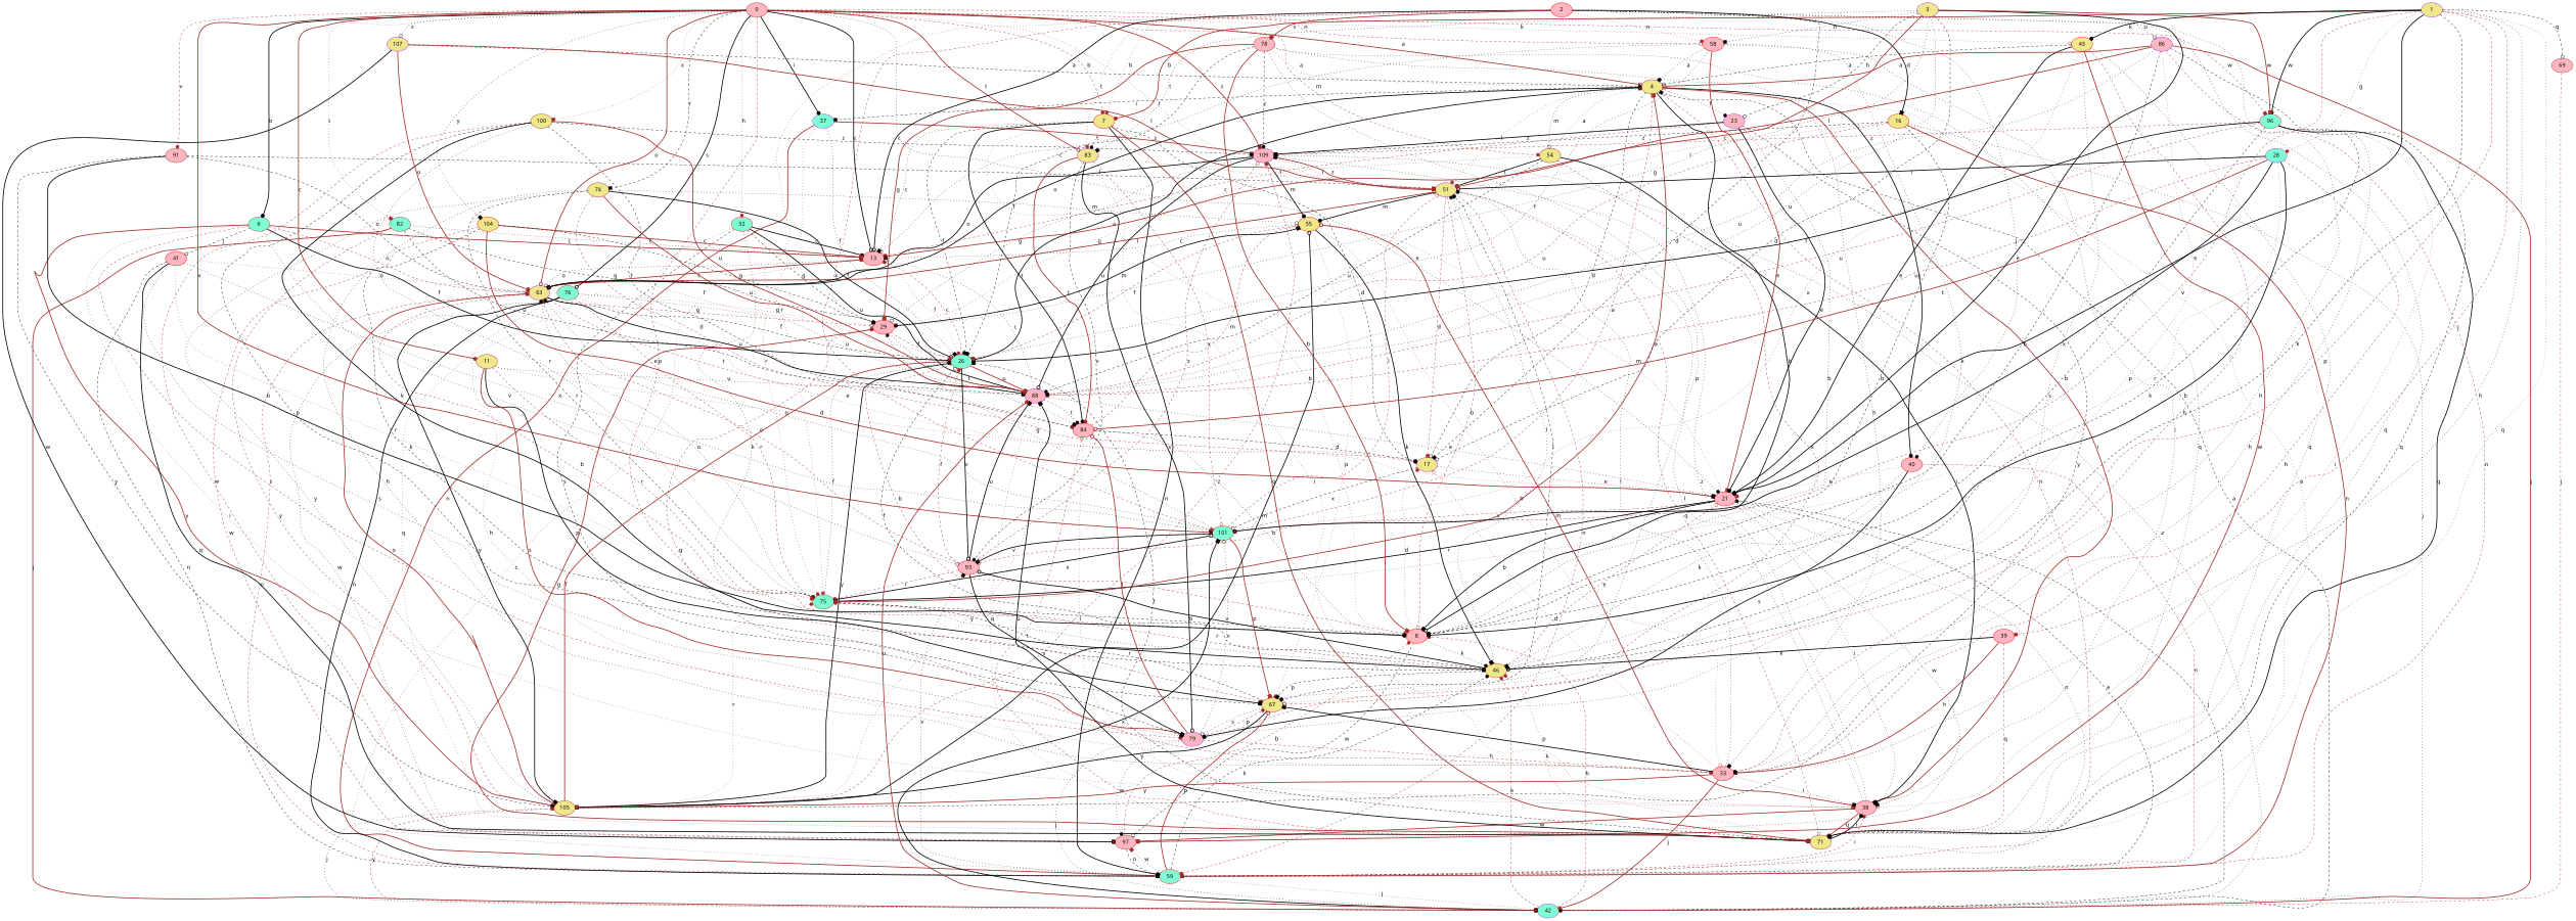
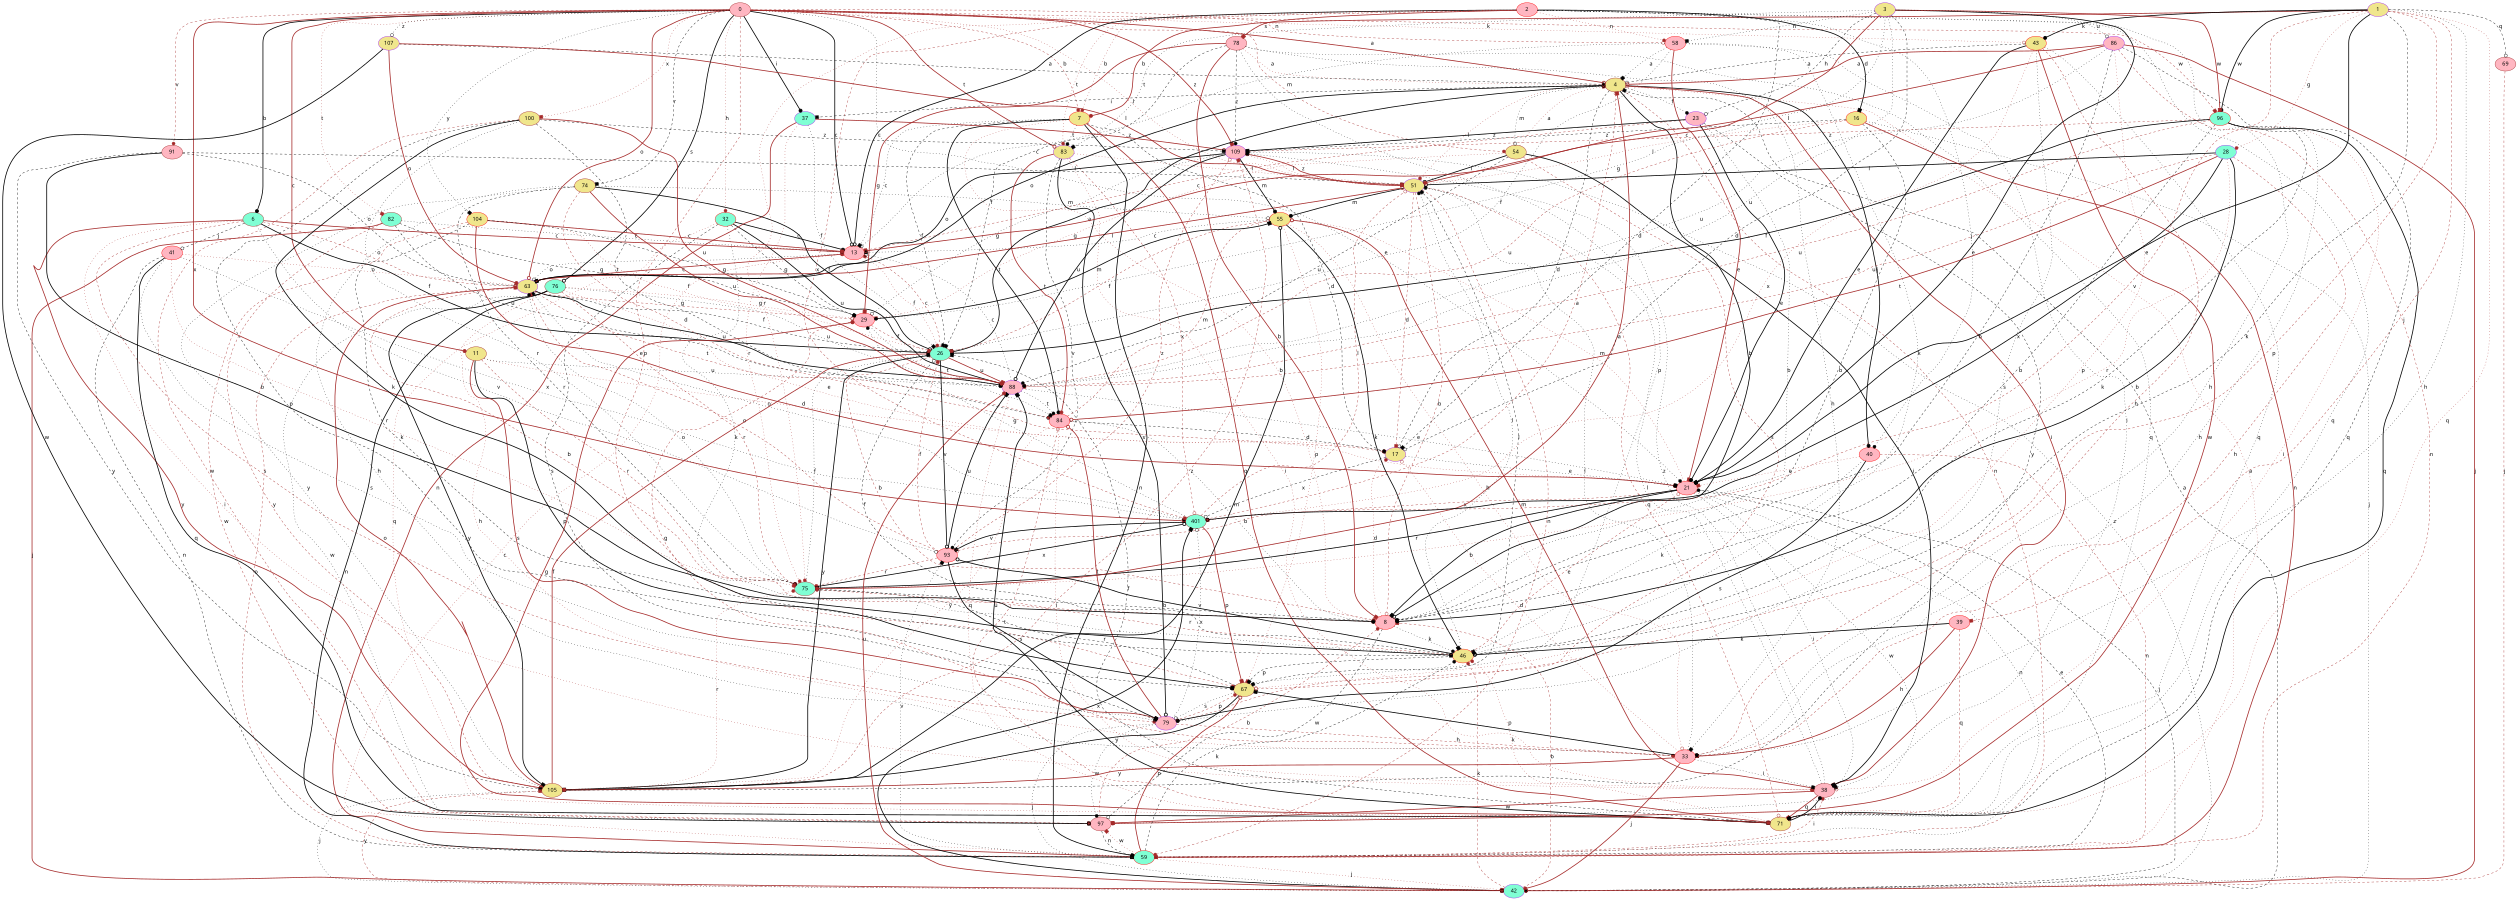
  strict digraph {
    fontname="Noto Sans"
    node [color=red fillcolor=lightpink fontname="Noto Sans" style=filled]
    edge [arrowhead=odot color=black fontname="Noto Sans" style=dotted]
    0 [color=brown]
    4 [color=brown fillcolor=khaki]
    6 [color=brown fillcolor=aquamarine]
    7 [fillcolor=khaki]
    11 [color=brown fillcolor=khaki]
    13
    21
    32 [fillcolor=aquamarine]
    37 [color=purple fillcolor=aquamarine]
    43 [fillcolor=khaki]
    51 [color=purple fillcolor=khaki]
    54 [color=brown fillcolor=khaki]
    58
    63 [color=purple fillcolor=khaki]
    67 [color=brown fillcolor=khaki]
    74 [color=brown fillcolor=khaki]
    76 [color=brown fillcolor=aquamarine]
    82 [color=brown fillcolor=aquamarine]
    83 [color=purple fillcolor=khaki]
    91 [color=brown]
    96 [fillcolor=aquamarine]
    100 [color=brown fillcolor=khaki]
-   101 [color=brown fillcolor=aquamarine]
+   101 [color=brown fillcolor=aquamarine label=401]
    104 [fillcolor=khaki]
    107 [color=purple fillcolor=khaki]
    109 [color=purple]
    17 [color=purple fillcolor=khaki]
    40
    23 [color=purple]
    8
    38 [color=brown]
    59 [fillcolor=aquamarine]
    93
    26 [color=brown fillcolor=aquamarine]
    41
    79 [color=purple]
    105 [color=brown fillcolor=khaki]
    71 [color=brown fillcolor=khaki]
    84
    75 [color=brown fillcolor=aquamarine]
    88 [color=purple]
    97 [color=brown]
    42 [color=purple fillcolor=aquamarine]
    55 [fillcolor=khaki]
    46 [fillcolor=khaki]
    29
    33
    1 [color=purple fillcolor=khaki]
    28 [color=purple fillcolor=aquamarine]
    39
    69 [color=brown]
    2
    16 [fillcolor=khaki]
    78 [color=brown]
    3 [color=purple fillcolor=khaki]
    86 [color=purple]
    0 -> 4 [color=brown label=a style=bold]
    0 -> 6 [arrowhead=dot label=b style=bold]
    0 -> 7 [arrowhead=dot color=brown label=b style=dashed]
    0 -> 11 [arrowhead=dot color=brown label=c style=bold]
    0 -> 13 [label=c style=bold]
    0 -> 21 [arrowhead=dot label=e]
    0 -> 32 [arrowhead=dot color=brown label=h]
    0 -> 37 [arrowhead=dot label=i style=bold]
    0 -> 43 [color=brown label=k]
    0 -> 51 [arrowhead=box color=brown label=l]
    0 -> 54 [arrowhead=dot color=brown label=m style=dashed]
    0 -> 58 [color=brown label=n style=dashed]
    0 -> 63 [color=brown label=o style=bold]
    0 -> 67 [arrowhead=box color=brown label=p style=dashed]
    0 -> 74 [arrowhead=box label=r style=dashed]
    0 -> 76 [label=s style=bold]
    0 -> 82 [arrowhead=box color=brown label=t]
    0 -> 83 [color=brown label=t style=bold]
    0 -> 91 [arrowhead=dot color=brown label=v style=dashed]
    0 -> 96 [arrowhead=box color=brown label=w style=dashed]
    0 -> 100 [arrowhead=box color=brown label=x]
    0 -> 101 [arrowhead=box color=brown label=x style=bold]
    0 -> 104 [arrowhead=box label=y]
    0 -> 107 [label=z]
    0 -> 109 [arrowhead=box color=brown label=z style=bold]
    4 -> 37 [arrowhead=box label=i style=dashed]
    4 -> 51 [arrowhead=dot color=brown label=l]
    4 -> 54 [label=m]
    4 -> 63 [arrowhead=box label=o style=bold]
    4 -> 17 [label=d style=dashed]
    4 -> 40 [arrowhead=dot label=j style=bold]
    4 -> 23 [arrowhead=dot label=f]
    4 -> 8 [label=b style=bold]
    4 -> 38 [arrowhead=box color=brown label=i style=bold]
    4 -> 59 [color=brown label=n style=dashed]
    6 -> 13 [arrowhead=box color=brown label=c style=bold]
    6 -> 63 [color=brown label=o style=dashed]
    6 -> 38 [color=brown label=i]
    6 -> 93 [label=v]
    6 -> 26 [arrowhead=dot label=f style=bold]
    6 -> 41 [label=j style=dashed]
    6 -> 79 [arrowhead=dot color=brown label=s style=dashed]
    6 -> 105 [color=brown label=y style=bold]
    7 -> 13 [arrowhead=box label=c]
    7 -> 83 [arrowhead=dot label=t]
    7 -> 17 [arrowhead=box label=d style=dashed]
    7 -> 8 [color=brown label=b]
    7 -> 59 [arrowhead=dot label=n style=bold]
    7 -> 26 [arrowhead=box label=f style=dashed]
    7 -> 71 [color=brown label=q style=bold]
    7 -> 84 [arrowhead=dot label=t style=bold]
    11 -> 67 [arrowhead=box label=p style=bold]
    11 -> 17 [arrowhead=dot color=brown label=d]
    11 -> 79 [arrowhead=dot color=brown label=s style=bold]
    11 -> 75 [arrowhead=dot color=brown label=r style=dashed]
    11 -> 88 [label=u]
    13 -> 63 [label=o]
    13 -> 26 [arrowhead=dot color=brown label=f]
    21 -> 101 [arrowhead=dot color=brown label=x style=dashed]
    21 -> 8 [arrowhead=box label=b style=bold]
    21 -> 38 [arrowhead=box label=i]
    21 -> 59 [label=n]
    21 -> 75 [arrowhead=box label=r style=bold]
    21 -> 97 [arrowhead=dot label=w]
    21 -> 42 [arrowhead=dot label=j style=dashed]
    21 -> 55 [color=brown label=m]
    32 -> 13 [arrowhead=dot label=c style=bold]
    32 -> 79 [arrowhead=box label=s style=dashed]
    32 -> 71 [arrowhead=dot color=brown label=q]
    32 -> 88 [label=u style=bold]
    32 -> 46 [label=k]
    32 -> 29 [label=g style=dashed]
    37 -> 109 [color=brown label=z style=bold]
    37 -> 59 [arrowhead=box color=brown label=n style=bold]
    37 -> 26 [arrowhead=box label=f]
    37 -> 75 [arrowhead=dot color=brown label=r]
    43 -> 4 [label=a style=dashed]
    43 -> 21 [arrowhead=box label=e style=bold]
    43 -> 101 [arrowhead=box color=brown label=x]
    43 -> 79 [arrowhead=dot label=s]
    43 -> 71 [arrowhead=dot label=q]
    43 -> 97 [color=brown label=w style=bold]
    43 -> 33 [color=brown label=h style=dashed]
    51 -> 109 [color=brown label=z style=bold]
    51 -> 17 [arrowhead=box color=brown label=d style=dashed]
    51 -> 8 [color=brown label=b style=dashed]
    51 -> 59 [arrowhead=dot color=brown label=n style=dashed]
    51 -> 71 [color=brown label=q style=dashed]
    51 -> 55 [arrowhead=dot label=m style=bold]
    54 -> 4 [arrowhead=box color=brown label=a]
    54 -> 51 [label=l style=bold]
    54 -> 38 [arrowhead=box label=i style=bold]
    54 -> 79 [arrowhead=dot color=brown label=s style=dashed]
    54 -> 88 [arrowhead=dot label=u style=dashed]
    54 -> 29 [arrowhead=box color=brown label=g]
    58 -> 4 [arrowhead=box label=a]
    58 -> 13 [label=c]
    58 -> 21 [arrowhead=box color=brown label=e style=bold]
    58 -> 38 [arrowhead=box label=i]
    58 -> 26 [arrowhead=box label=f]
    58 -> 46 [arrowhead=dot label=k]
    63 -> 13 [arrowhead=dot color=brown label=c style=bold]
    63 -> 51 [color=brown label=l style=bold]
    63 -> 8 [arrowhead=box color=brown label=b style=dashed]
    63 -> 26 [arrowhead=dot label=f style=dashed]
    63 -> 84 [arrowhead=dot color=brown label=t style=dashed]
    63 -> 88 [arrowhead=dot label=u style=bold]
    63 -> 29 [color=brown label=g style=dashed]
    67 -> 51 [arrowhead=box label=l style=dashed]
    67 -> 79 [label=s]
    67 -> 105 [label=y style=bold]
    67 -> 75 [label=r style=dashed]
    74 -> 17 [color=brown label=d style=dashed]
    74 -> 26 [label=f style=bold]
    74 -> 105 [label=y]
    74 -> 75 [arrowhead=dot label=r style=dashed]
    74 -> 88 [arrowhead=dot color=brown label=u style=bold]
    74 -> 55 [label=m]
    74 -> 33 [label=h]
    76 -> 21 [arrowhead=dot color=brown label=e]
    76 -> 59 [arrowhead=box label=n style=bold]
    76 -> 105 [arrowhead=box label=y style=bold]
    76 -> 75 [arrowhead=box color=brown label=r style=dashed]
    76 -> 88 [arrowhead=box label=u]
    76 -> 97 [arrowhead=box label=w]
    76 -> 29 [color=brown label=g]
    76 -> 33 [arrowhead=dot color=brown label=h]
    82 -> 13 [arrowhead=dot label=c]
    82 -> 105 [arrowhead=box color=brown label=y style=dashed]
    82 -> 88 [arrowhead=dot label=u style=dashed]
    82 -> 42 [arrowhead=box color=brown label=j style=bold]
    82 -> 29 [arrowhead=dot label=g style=dashed]
    83 -> 51 [arrowhead=box color=brown label=l]
    83 -> 101 [color=brown label=x style=dashed]
    83 -> 38 [arrowhead=dot color=brown label=i]
    83 -> 93 [arrowhead=dot label=v style=dashed]
    83 -> 79 [label=s style=bold]
    83 -> 84 [arrowhead=dot color=brown label=t style=bold]
    91 -> 51 [arrowhead=box label=l style=dashed]
    91 -> 63 [label=o style=dashed]
    91 -> 8 [arrowhead=dot label=b style=bold]
    91 -> 105 [arrowhead=box label=y style=dashed]
    96 -> 109 [color=brown label=z style=dashed]
    96 -> 8 [arrowhead=dot label=b style=dashed]
    96 -> 38 [color=brown label=i]
    96 -> 26 [arrowhead=dot label=f style=bold]
    96 -> 71 [arrowhead=dot label=q style=bold]
    96 -> 88 [color=brown label=u style=dashed]
    96 -> 46 [label=k style=dashed]
    96 -> 33 [arrowhead=box label=h]
    100 -> 67 [arrowhead=dot label=p style=dashed]
    100 -> 109 [arrowhead=box label=z style=dashed]
    100 -> 84 [label=t style=dashed]
    100 -> 75 [label=r]
    100 -> 88 [arrowhead=dot color=brown label=u style=bold]
    100 -> 97 [arrowhead=dot color=brown label=w style=dashed]
    100 -> 46 [label=k style=bold]
    101 -> 4 [color=brown label=a style=dashed]
    101 -> 51 [color=brown label=l style=dashed]
    101 -> 63 [arrowhead=box label=o]
    101 -> 67 [arrowhead=box color=brown label=p style=bold]
    101 -> 93 [arrowhead=box label=v style=bold]
    101 -> 29 [arrowhead=dot label=g]
    104 -> 13 [arrowhead=box color=brown label=c style=bold]
    104 -> 21 [arrowhead=box color=brown label=e style=bold]
    104 -> 26 [color=brown label=f]
    104 -> 97 [arrowhead=box color=brown label=w style=dashed]
    104 -> 46 [arrowhead=box label=k style=dashed]
    104 -> 29 [arrowhead=box label=g style=dashed]
    107 -> 4 [arrowhead=dot label=a style=dashed]
    107 -> 51 [arrowhead=box color=brown label=l style=bold]
    107 -> 63 [arrowhead=dot color=brown label=o style=bold]
    107 -> 97 [label=w style=bold]
    109 -> 51 [color=brown label=l]
    109 -> 63 [label=o style=bold]
    109 -> 88 [label=u style=bold]
    109 -> 55 [arrowhead=dot label=m style=bold]
    109 -> 29 [label=g]
    17 -> 21 [arrowhead=dot label=e]
    17 -> 101 [label=x style=dashed]
    40 -> 21 [arrowhead=box color=brown label=e]
    40 -> 59 [arrowhead=box color=brown label=n style=dashed]
    40 -> 79 [arrowhead=dot label=s style=bold]
    40 -> 46 [arrowhead=box label=k]
    23 -> 13 [arrowhead=box color=brown label=c style=dashed]
    23 -> 21 [arrowhead=dot label=e style=bold]
    23 -> 109 [arrowhead=box label=z style=bold]
    23 -> 8 [arrowhead=box label=b]
    23 -> 105 [label=y style=dashed]
    8 -> 17 [arrowhead=dot color=brown label=d]
    8 -> 97 [label=w style=dashed]
    8 -> 46 [arrowhead=dot label=k]
    38 -> 51 [label=l]
    38 -> 109 [arrowhead=box label=z]
    38 -> 71 [arrowhead=box color=brown label=q style=bold]
    38 -> 97 [arrowhead=box color=brown label=w style=bold]
    38 -> 55 [color=brown label=m style=bold]
    59 -> 4 [color=brown label=a]
    59 -> 13 [color=brown label=c]
    59 -> 21 [arrowhead=dot label=e style=dashed]
    59 -> 63 [color=brown label=o style=dashed]
    59 -> 67 [color=brown label=p style=bold]
    59 -> 38 [arrowhead=dot color=brown label=i style=dashed]
    59 -> 93 [arrowhead=box label=v]
    59 -> 97 [arrowhead=box color=brown label=w]
    59 -> 42 [arrowhead=box color=brown label=j]
    59 -> 46 [arrowhead=dot label=k style=dashed]
    93 -> 63 [arrowhead=box color=brown label=o style=dashed]
    93 -> 109 [color=brown label=z style=dashed]
    93 -> 26 [arrowhead=box color=brown label=f style=dashed]
    93 -> 79 [arrowhead=box label=s style=bold]
    93 -> 75 [arrowhead=dot color=brown label=r style=dashed]
    93 -> 88 [arrowhead=box label=u style=bold]
    26 -> 4 [label=a style=bold]
    26 -> 13 [arrowhead=dot color=brown label=c style=dashed]
    26 -> 8 [arrowhead=dot color=brown label=b style=dashed]
    26 -> 93 [label=v style=bold]
    26 -> 105 [arrowhead=box label=y style=bold]
    26 -> 88 [arrowhead=box color=brown label=u style=bold]
    41 -> 63 [color=brown label=o]
    41 -> 101 [arrowhead=dot label=x]
    41 -> 59 [label=n style=dashed]
    41 -> 79 [label=s]
    41 -> 71 [arrowhead=box label=q style=bold]
    41 -> 75 [arrowhead=box color=brown label=r]
    79 -> 67 [arrowhead=dot color=brown label=p style=dashed]
    79 -> 101 [label=x]
    79 -> 84 [color=brown label=t style=bold]
    79 -> 97 [arrowhead=dot label=w]
    79 -> 42 [label=j]
    79 -> 33 [color=brown label=h style=dashed]
    105 -> 63 [arrowhead=box color=brown label=o style=bold]
    105 -> 109 [arrowhead=box color=brown label=z style=dashed]
    105 -> 26 [color=brown label=f style=bold]
    105 -> 75 [arrowhead=dot color=brown label=r]
    105 -> 42 [label=j]
    105 -> 55 [label=m style=bold]
    71 -> 38 [arrowhead=dot label=i style=bold]
    71 -> 26 [arrowhead=box label=f style=dashed]
    71 -> 84 [color=brown label=t style=dashed]
    71 -> 88 [arrowhead=box label=u style=bold]
    71 -> 46 [arrowhead=dot color=brown label=k]
    71 -> 29 [arrowhead=dot color=brown label=g style=bold]
    84 -> 17 [arrowhead=dot label=d style=dashed]
    84 -> 8 [arrowhead=dot label=b]
    84 -> 38 [arrowhead=box color=brown label=i]
    84 -> 105 [arrowhead=dot color=brown label=y]
    84 -> 55 [color=brown label=m style=dashed]
    75 -> 4 [arrowhead=box color=brown label=a style=bold]
    75 -> 63 [arrowhead=dot label=o]
    75 -> 101 [label=x style=bold]
    75 -> 8 [label=b style=dashed]
    75 -> 26 [arrowhead=box label=f]
    88 -> 13 [label=c]
    88 -> 21 [arrowhead=box label=e]
    88 -> 71 [arrowhead=box color=brown label=q]
    88 -> 84 [arrowhead=dot label=t]
    97 -> 8 [arrowhead=dot color=brown label=b style=dashed]
    97 -> 59 [arrowhead=box label=n style=dashed]
    42 -> 4 [arrowhead=box label=a style=dashed]
    42 -> 101 [arrowhead=box label=x style=bold]
    42 -> 109 [arrowhead=dot label=z]
    42 -> 8 [arrowhead=box color=brown label=b style=dashed]
    42 -> 105 [arrowhead=box color=brown label=y style=dashed]
    42 -> 88 [arrowhead=dot color=brown label=u style=bold]
    42 -> 46 [arrowhead=dot color=brown label=k style=dashed]
    55 -> 13 [arrowhead=box label=c]
    55 -> 67 [arrowhead=box color=brown label=p]
    55 -> 26 [arrowhead=box color=brown label=f style=dashed]
    55 -> 46 [arrowhead=box label=k style=bold]
    55 -> 33 [color=brown label=h]
    46 -> 21 [color=brown label=e style=dashed]
    46 -> 51 [arrowhead=dot label=l]
    46 -> 67 [arrowhead=box label=p style=dashed]
    46 -> 93 [label=v style=bold]
    46 -> 26 [label=f style=dashed]
    46 -> 75 [arrowhead=dot color=brown label=r style=dashed]
    29 -> 26 [arrowhead=dot color=brown label=f style=dashed]
    29 -> 84 [arrowhead=box label=t]
    29 -> 55 [arrowhead=box label=m style=bold]
    33 -> 51 [arrowhead=dot label=l]
    33 -> 67 [arrowhead=box label=p style=bold]
    33 -> 17 [color=brown label=d]
    33 -> 38 [arrowhead=box label=i]
    33 -> 105 [arrowhead=dot color=brown label=y style=bold]
    33 -> 42 [arrowhead=dot color=brown label=j style=bold]
    33 -> 29 [arrowhead=dot color=brown label=g style=dashed]
    1 -> 7 [arrowhead=dot color=brown label=b style=bold]
    1 -> 21 [arrowhead=dot label=e style=bold]
    1 -> 43 [arrowhead=dot label=k style=bold]
    1 -> 67 [color=brown label=p style=dashed]
    1 -> 96 [arrowhead=dot label=w style=bold]
    1 -> 93 [color=brown label=v style=dashed]
    1 -> 71 [arrowhead=dot color=brown label=q]
    1 -> 46 [label=k style=dashed]
    1 -> 33 [arrowhead=box label=h]
    1 -> 28 [arrowhead=dot color=brown label=g]
    1 -> 39 [arrowhead=box color=brown label=j style=dashed]
    1 -> 69 [label=q style=dashed]
    28 -> 51 [label=l style=bold]
    28 -> 101 [label=x style=bold]
    28 -> 8 [arrowhead=dot label=b style=bold]
    28 -> 84 [color=brown label=t style=bold]
    28 -> 75 [arrowhead=dot color=brown label=r]
    28 -> 88 [arrowhead=box color=brown label=u style=dashed]
    28 -> 33 [color=brown label=h style=dashed]
    39 -> 71 [arrowhead=box color=brown label=q style=dashed]
    39 -> 46 [label=k style=bold]
    39 -> 33 [color=brown label=h style=bold]
    69 -> 42 [color=brown label=j style=dashed]
    2 -> 7 [arrowhead=dot color=brown label=b]
    2 -> 13 [label=c style=bold]
    2 -> 58 [arrowhead=dot color=brown label=n]
    2 -> 83 [arrowhead=dot color=brown label=t]
    2 -> 101 [arrowhead=box color=brown label=x style=dashed]
    2 -> 17 [arrowhead=box label=d style=dashed]
    2 -> 40 [arrowhead=dot label=j]
    2 -> 71 [arrowhead=dot label=q]
    2 -> 75 [arrowhead=dot color=brown label=r]
    2 -> 33 [arrowhead=dot label=h]
    2 -> 16 [arrowhead=box label=d style=bold]
    2 -> 78 [arrowhead=box color=brown label=s style=bold]
    16 -> 51 [color=brown label=l]
    16 -> 109 [label=z style=dashed]
    16 -> 8 [label=b style=dashed]
    16 -> 59 [color=brown label=n style=bold]
    16 -> 88 [arrowhead=dot color=brown label=u style=dashed]
    16 -> 42 [arrowhead=dot label=j]
    78 -> 4 [color=brown label=a]
    78 -> 67 [arrowhead=box label=p]
    78 -> 109 [arrowhead=dot label=z style=dashed]
    78 -> 8 [arrowhead=box color=brown label=b style=bold]
    78 -> 26 [arrowhead=box label=f style=dashed]
    78 -> 71 [arrowhead=dot label=q]
    78 -> 29 [arrowhead=box color=brown label=g style=bold]
    78 -> 33 [arrowhead=box label=h]
    3 -> 13 [color=brown label=c style=bold]
    3 -> 21 [label=e style=bold]
    3 -> 58 [arrowhead=box label=n]
    3 -> 83 [arrowhead=box label=t]
    3 -> 96 [arrowhead=box color=brown label=w style=bold]
    3 -> 17 [label=d style=dashed]
    3 -> 23 [label=h style=dashed]
    3 -> 88 [arrowhead=dot label=u]
    3 -> 29 [arrowhead=dot label=g]
    3 -> 86 [label=u]
    86 -> 4 [color=brown label=a style=bold]
    86 -> 51 [arrowhead=dot color=brown label=l style=bold]
    86 -> 67 [color=brown label=p]
    86 -> 8 [label=b style=dashed]
    86 -> 59 [color=brown label=n style=dashed]
    86 -> 71 [arrowhead=box label=q style=dashed]
    86 -> 88 [label=u]
    86 -> 42 [color=brown label=j style=bold]
  }
